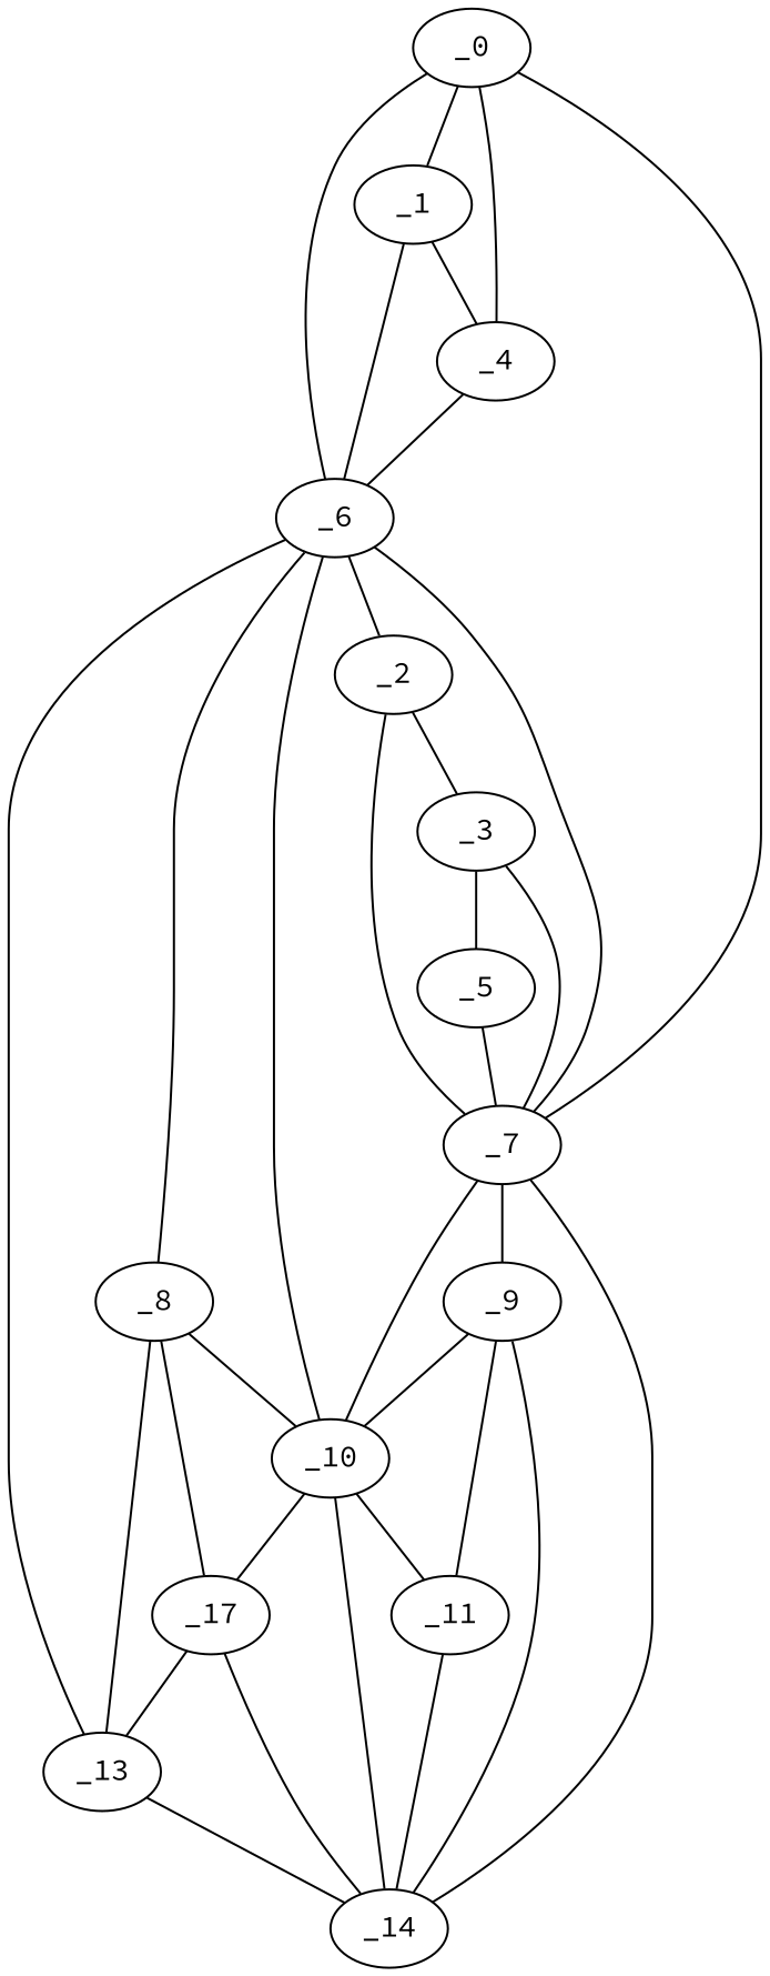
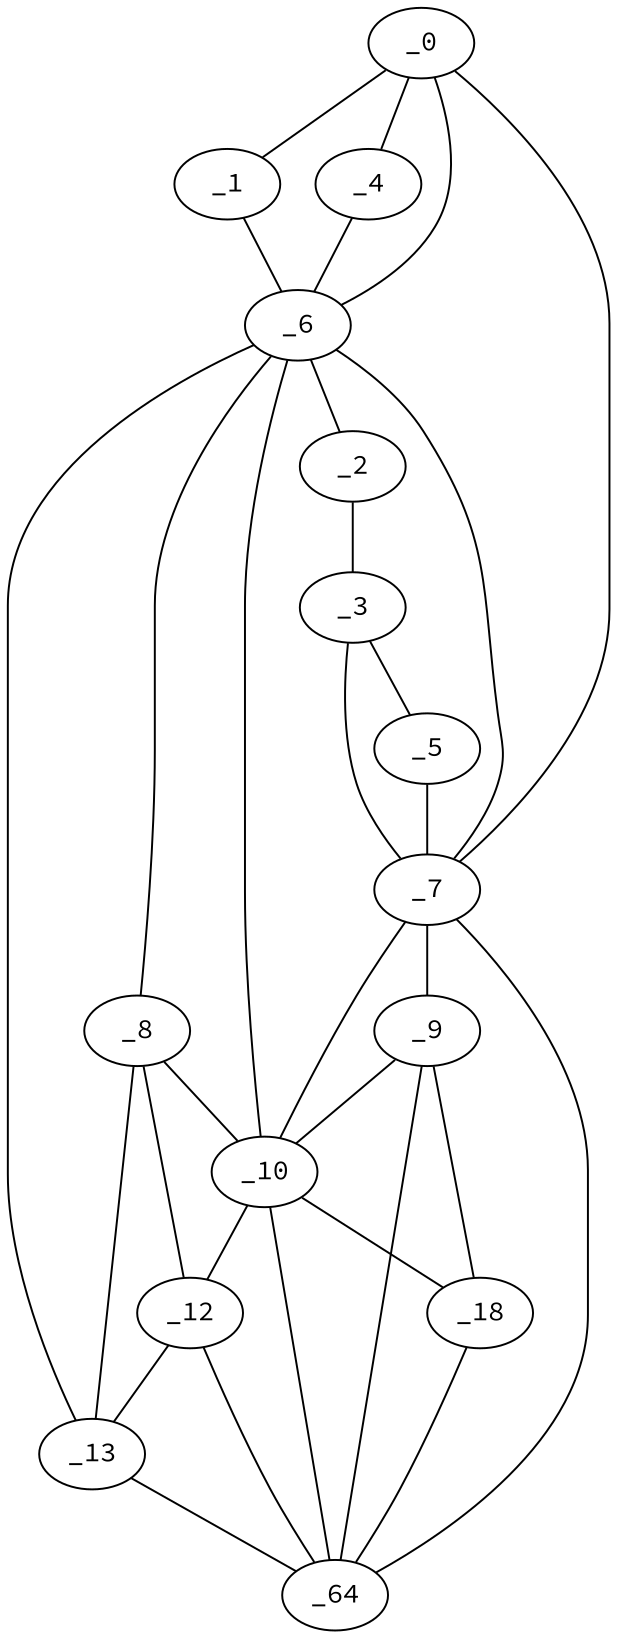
  graph {
    fontname="Source Code Pro"
    node [fontname="Source Code Pro" x=10 y=28]
    edge [fontname="Source Code Pro" valence=2]
    _0 [y=48]
    _1 [y=87]
    _4 [x=21 y=85]
    _6 [x=32 y=92]
    _7 [x=61 y=22]
    _2 [x=14 y=34]
    _3 [x=17]
    _8 [x=99 y=93]
    _10 [x=107 y=57]
    _13 [x=114 y=107]
    _9 [x=107 y=42]
-   _14 [x=119]
+   _14 [x=119 label=_64]
    _5 [x=22 y=21]
-   _12 [x=111 y=90 label=_17]
-   _11 [x=108 y=51]
+   _12 [x=111 y=90]
+   _11 [x=108 y=51 label=_18]
    _0 -- _1 [valence=1]
    _0 -- _4
    _0 -- _6
    _0 -- _7 [valence=1]
-   _1 -- _4 [valence=1]
    _1 -- _6 [valence=1]
    _4 -- _6
    _6 -- _7
    _6 -- _2 [valence=1]
    _6 -- _8
    _6 -- _10
    _6 -- _13 [valence=1]
    _7 -- _10 [valence=1]
    _7 -- _9
    _7 -- _14 [valence=1]
-   _2 -- _7
    _2 -- _3 [valence=1]
    _3 -- _7 [valence=1]
    _3 -- _5 [valence=1]
    _8 -- _10
    _8 -- _13
    _8 -- _12
    _10 -- _14
    _10 -- _12
    _10 -- _11 [valence=1]
    _13 -- _14 [valence=1]
    _9 -- _10 [valence=1]
    _9 -- _14 [valence=1]
    _9 -- _11
    _5 -- _7 [valence=1]
    _12 -- _13
    _12 -- _14
    _11 -- _14
  }
